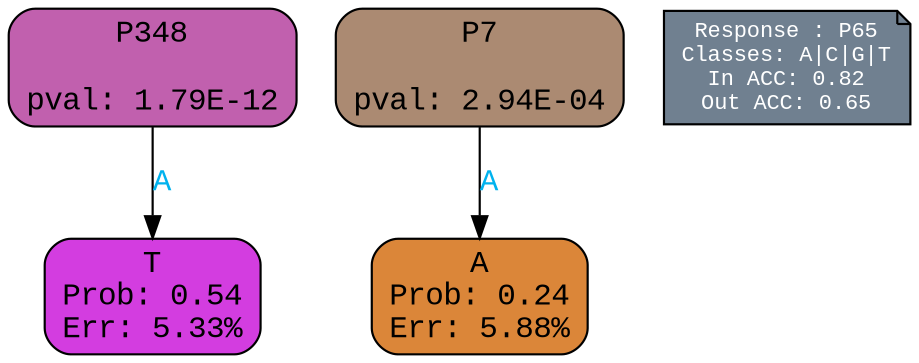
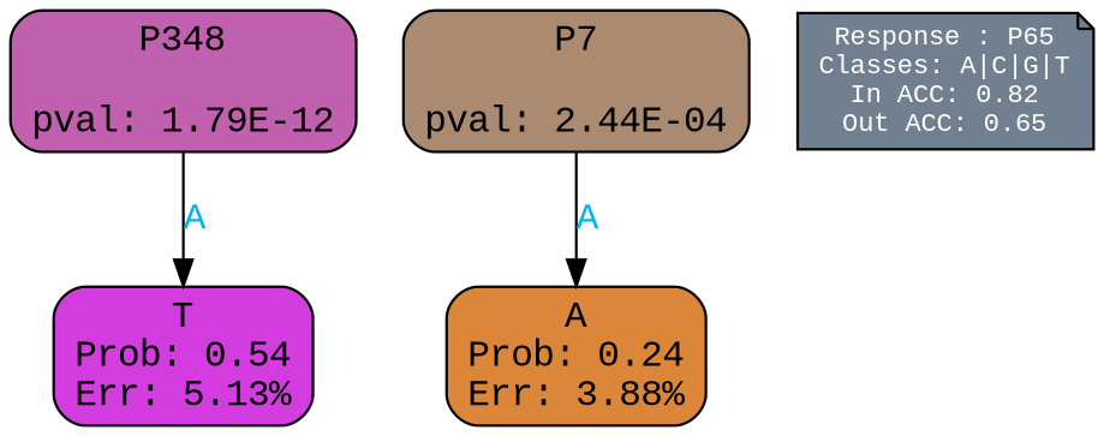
  digraph {
    fontname="Liberation Mono"
    ranksep=equally
    splines=polylines
    node [color=black fontname="Liberation Mono" shape=box style="filled, rounded"]
    edge [fontcolor=deepskyblue2 fontname="Liberation Mono"]
-   n1 [fillcolor="#d33de0" label="T\nProb: 0.54\nErr: 5.33%"]
-   n2 [fillcolor="#db8639" label="A\nProb: 0.24\nErr: 5.88%"]
+   n1 [fillcolor="#d33de0" label="T\nProb: 0.54\nErr: 5.13%"]
+   n2 [fillcolor="#db8639" label="A\nProb: 0.24\nErr: 3.88%"]
    n3 [align=left fillcolor=slategray fontcolor=white fontsize=10 label="Response : P65\nClasses: A|C|G|T\nIn ACC: 0.82\nOut ACC: 0.65\n" shape=note style=filled]
    n4 [fillcolor="#c160ae" label="P348\n\npval: 1.79E-12"]
-   n5 [fillcolor="#ab8a72" label="P7\n\npval: 2.94E-04"]
+   n5 [fillcolor="#ab8a72" label="P7\n\npval: 2.44E-04"]
    subgraph sub_1 {
      rank=same
      n1
      n2
    }
    subgraph sub_2 {
      rank=same
      n3
      n4
    }
    n4 -> n1 [label=A]
    n5 -> n2 [label=A]
  }
